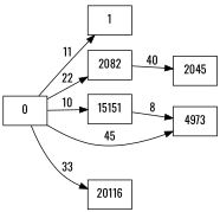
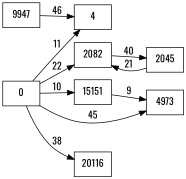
  digraph {
    fontname=Oswald
    rankdir=LR
    node [fontname=Oswald shape=rectangle]
    edge [fontname=Oswald]
    n1 [label=2082]
    2045
-   1
+   9947
+   1 [label=4]
    n5 [label=15151]
    4973
    0
    20116
    n1 -> 2045 [label=40]
-   n5 -> 4973 [label=8]
+   2045 -> n1 [label=21]
+   9947 -> 1 [label=46]
+   n5 -> 4973 [label=9]
    0 -> n1 [label=22]
    0 -> 1 [label=11]
    0 -> n5 [label=10]
    0 -> 4973 [label=45]
-   0 -> 20116 [label=33]
+   0 -> 20116 [label=38]
  }
